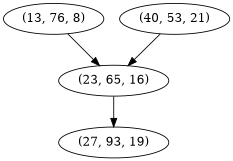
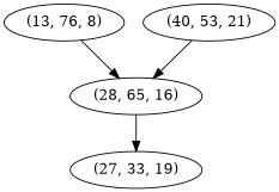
  digraph {
    "(13, 76, 8)"
-   "(23, 65, 16)"
-   "(27, 33, 19)" [label="(27, 93, 19)"]
+   "(23, 65, 16)" [label="(28, 65, 16)"]
+   "(27, 33, 19)"
    "(40, 53, 21)"
    "(13, 76, 8)" -> "(23, 65, 16)"
    "(23, 65, 16)" -> "(27, 33, 19)"
    "(40, 53, 21)" -> "(23, 65, 16)"
  }
